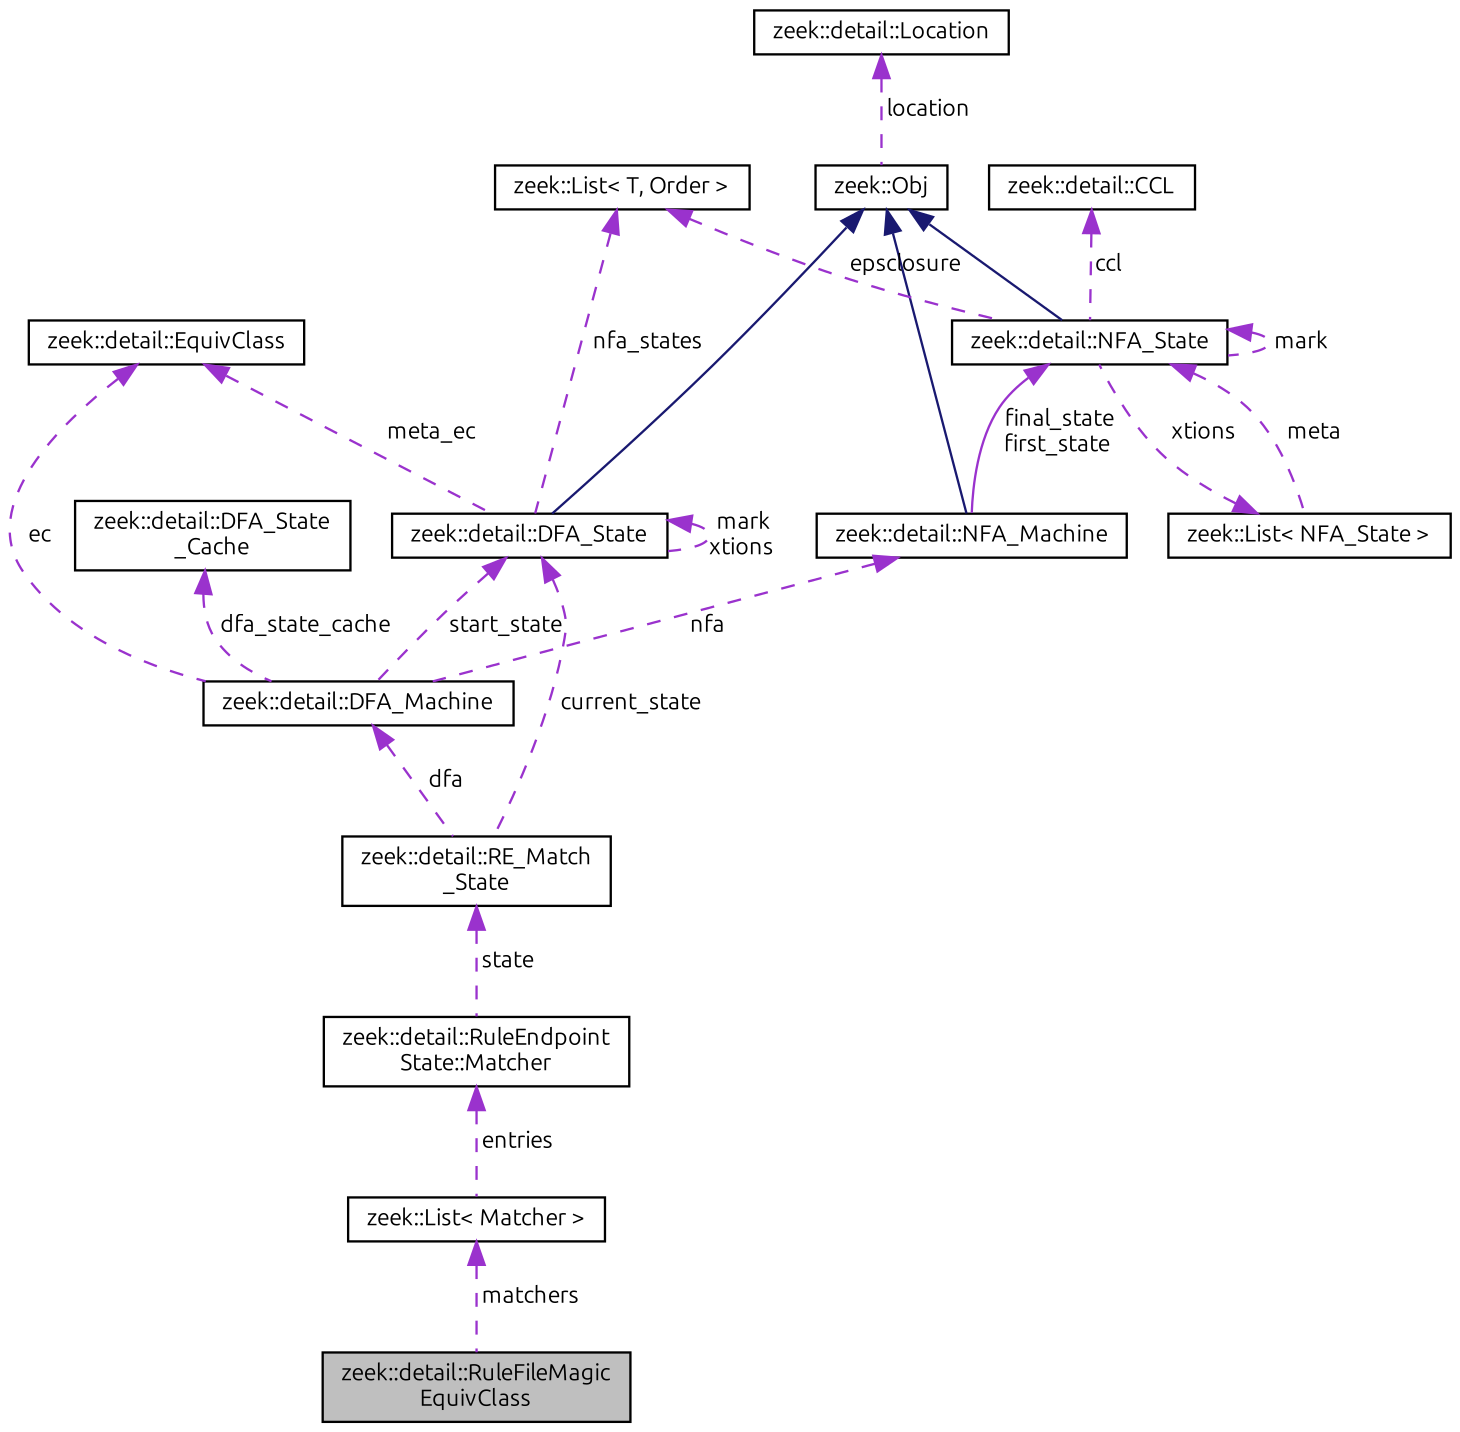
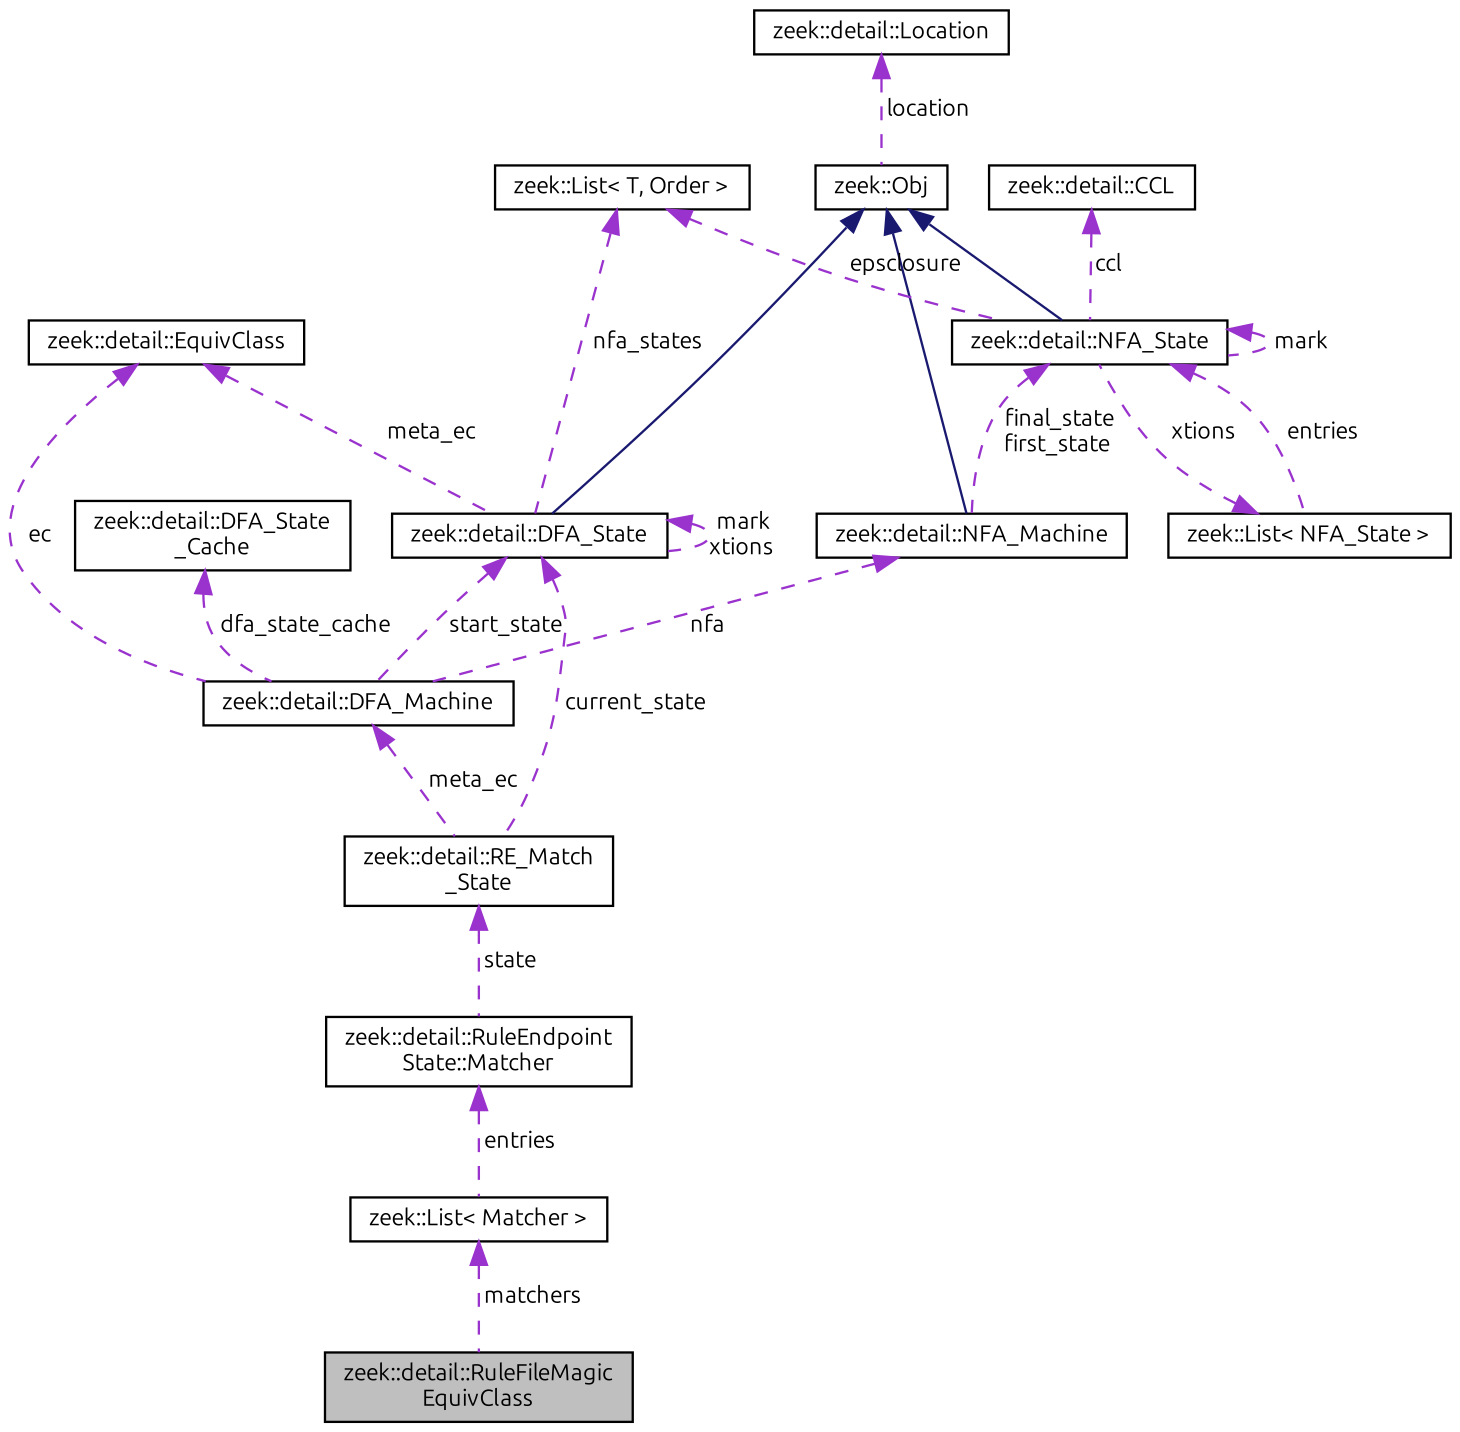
  digraph {
    fontname=Ubuntu
    rankdir=TB
    node [color=black fillcolor=white fontname=Ubuntu fontsize=10 shape=record style=filled]
    edge [color=darkorchid3 dir=back fontname=Ubuntu fontsize=10 labelfontname=Helvetica labelfontsize=10 style=dashed]
    n1 [fillcolor=grey75 fontcolor=black height=0.2 label="zeek::detail::RuleFileMagic\lEquivClass" width=0.4]
    n2 [height=0.2 label="zeek::List\< Matcher \>" width=0.4]
    n3 [height=0.2 label="zeek::detail::RuleEndpoint\lState::Matcher" width=0.4]
    n4 [height=0.2 label="zeek::detail::RE_Match\l_State" width=0.4]
    n5 [height=0.2 label="zeek::detail::DFA_Machine" width=0.4]
    n6 [height=0.2 label="zeek::Obj" width=0.4]
    n7 [height=0.2 label="zeek::detail::DFA_State" width=0.4]
    n8 [height=0.2 label="zeek::detail::NFA_Machine" width=0.4]
    n9 [height=0.2 label="zeek::detail::NFA_State" width=0.4]
    n10 [height=0.2 label="zeek::List\< NFA_State \>" width=0.4]
    n11 [height=0.2 label="zeek::detail::Location" width=0.4]
    n12 [height=0.2 label="zeek::detail::EquivClass" width=0.4]
    n13 [height=0.2 label="zeek::List\< T, Order \>" width=0.4]
    n14 [height=0.2 label="zeek::detail::DFA_State\l_Cache" width=0.4]
    n15 [height=0.2 label="zeek::detail::CCL" width=0.4]
    n2 -> n1 [label=" matchers"]
    n3 -> n2 [label=" entries"]
    n4 -> n3 [label=" state"]
-   n5 -> n4 [label=" dfa"]
+   n5 -> n4 [label=" meta_ec"]
    n6 -> n7 [color=midnightblue style=solid]
    n6 -> n8 [color=midnightblue style=solid]
    n6 -> n9 [color=midnightblue style=solid]
    n7 -> n4 [label=" current_state"]
    n7 -> n5 [label=" start_state"]
    n7 -> n7 [label=" mark\nxtions"]
    n8 -> n5 [label=" nfa"]
-   n9 -> n8 [label=" final_state\nfirst_state" style=solid]
+   n9 -> n8 [label=" final_state\nfirst_state"]
    n9 -> n9 [label=" mark"]
-   n9 -> n10 [label=" meta"]
+   n9 -> n10 [label=" entries"]
    n10 -> n9 [label=" xtions"]
    n11 -> n6 [label=" location"]
    n12 -> n5 [label=" ec"]
    n12 -> n7 [label=" meta_ec"]
    n13 -> n7 [label=" nfa_states"]
    n13 -> n9 [label=" epsclosure"]
    n14 -> n5 [label=" dfa_state_cache"]
    n15 -> n9 [label=" ccl"]
  }
